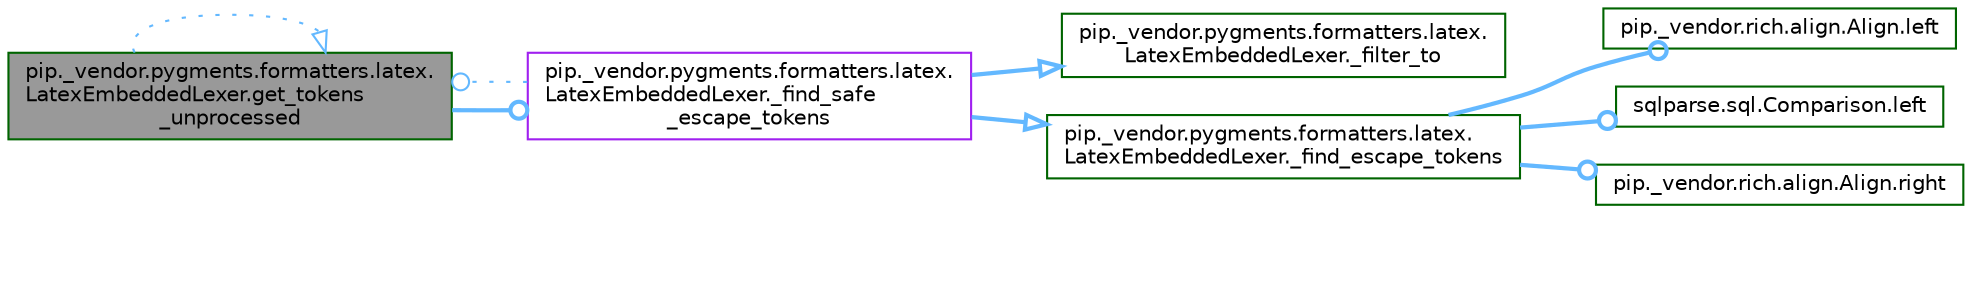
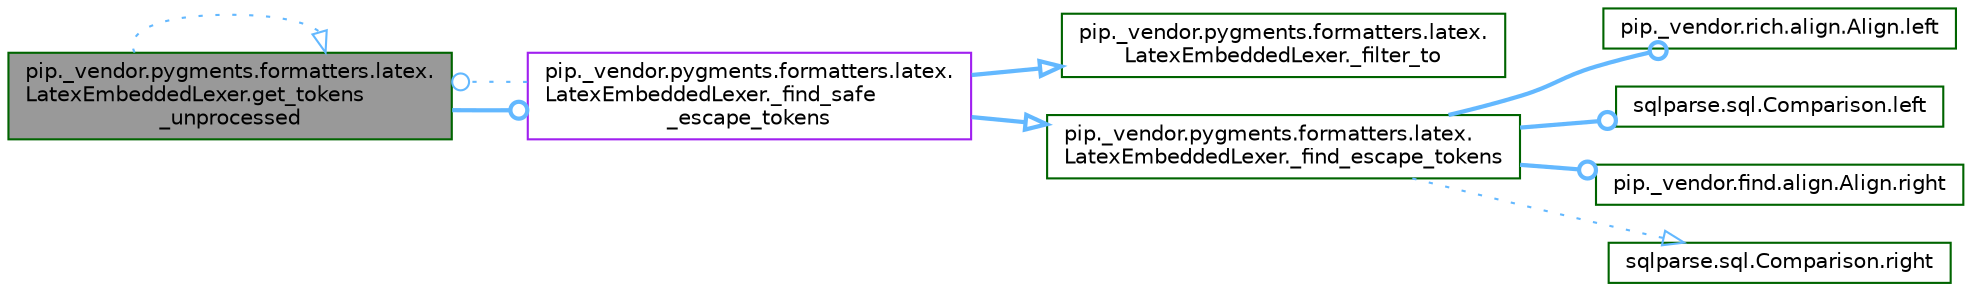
  digraph {
    rankdir=LR
    node [color=darkgreen fillcolor=white fontname=Helvetica fontsize=10 shape=box style=filled]
    edge [arrowhead=odot color=steelblue1 fontname=Helvetica fontsize=10 labelfontname=Helvetica labelfontsize=10 style=bold]
    n1 [fillcolor=grey60 fontcolor=black height=0.2 label="pip._vendor.pygments.formatters.latex.\lLatexEmbeddedLexer.get_tokens\l_unprocessed" width=0.4]
    n2 [color=purple height=0.2 label="pip._vendor.pygments.formatters.latex.\lLatexEmbeddedLexer._find_safe\l_escape_tokens" width=0.4]
    n3 [height=0.2 label="pip._vendor.pygments.formatters.latex.\lLatexEmbeddedLexer._filter_to" width=0.4]
    n4 [height=0.2 label="pip._vendor.pygments.formatters.latex.\lLatexEmbeddedLexer._find_escape_tokens" width=0.4]
    n5 [height=0.2 label="pip._vendor.rich.align.Align.left" width=0.4]
    n6 [height=0.2 label="sqlparse.sql.Comparison.left" width=0.4]
-   n7 [height=0.2 label="pip._vendor.rich.align.Align.right" width=0.4]
+   n7 [height=0.2 label="pip._vendor.find.align.Align.right" width=0.4]
+   n8 [height=0.2 label="sqlparse.sql.Comparison.right" width=0.4]
    n1 -> n1 [arrowhead=onormal style=dotted]
    n1 -> n2
    n2 -> n1 [style=dotted]
    n2 -> n3 [arrowhead=onormal]
    n2 -> n4 [arrowhead=onormal]
    n4 -> n5
    n4 -> n6
    n4 -> n7
+   n4 -> n8 [arrowhead=onormal style=dotted]
  }
